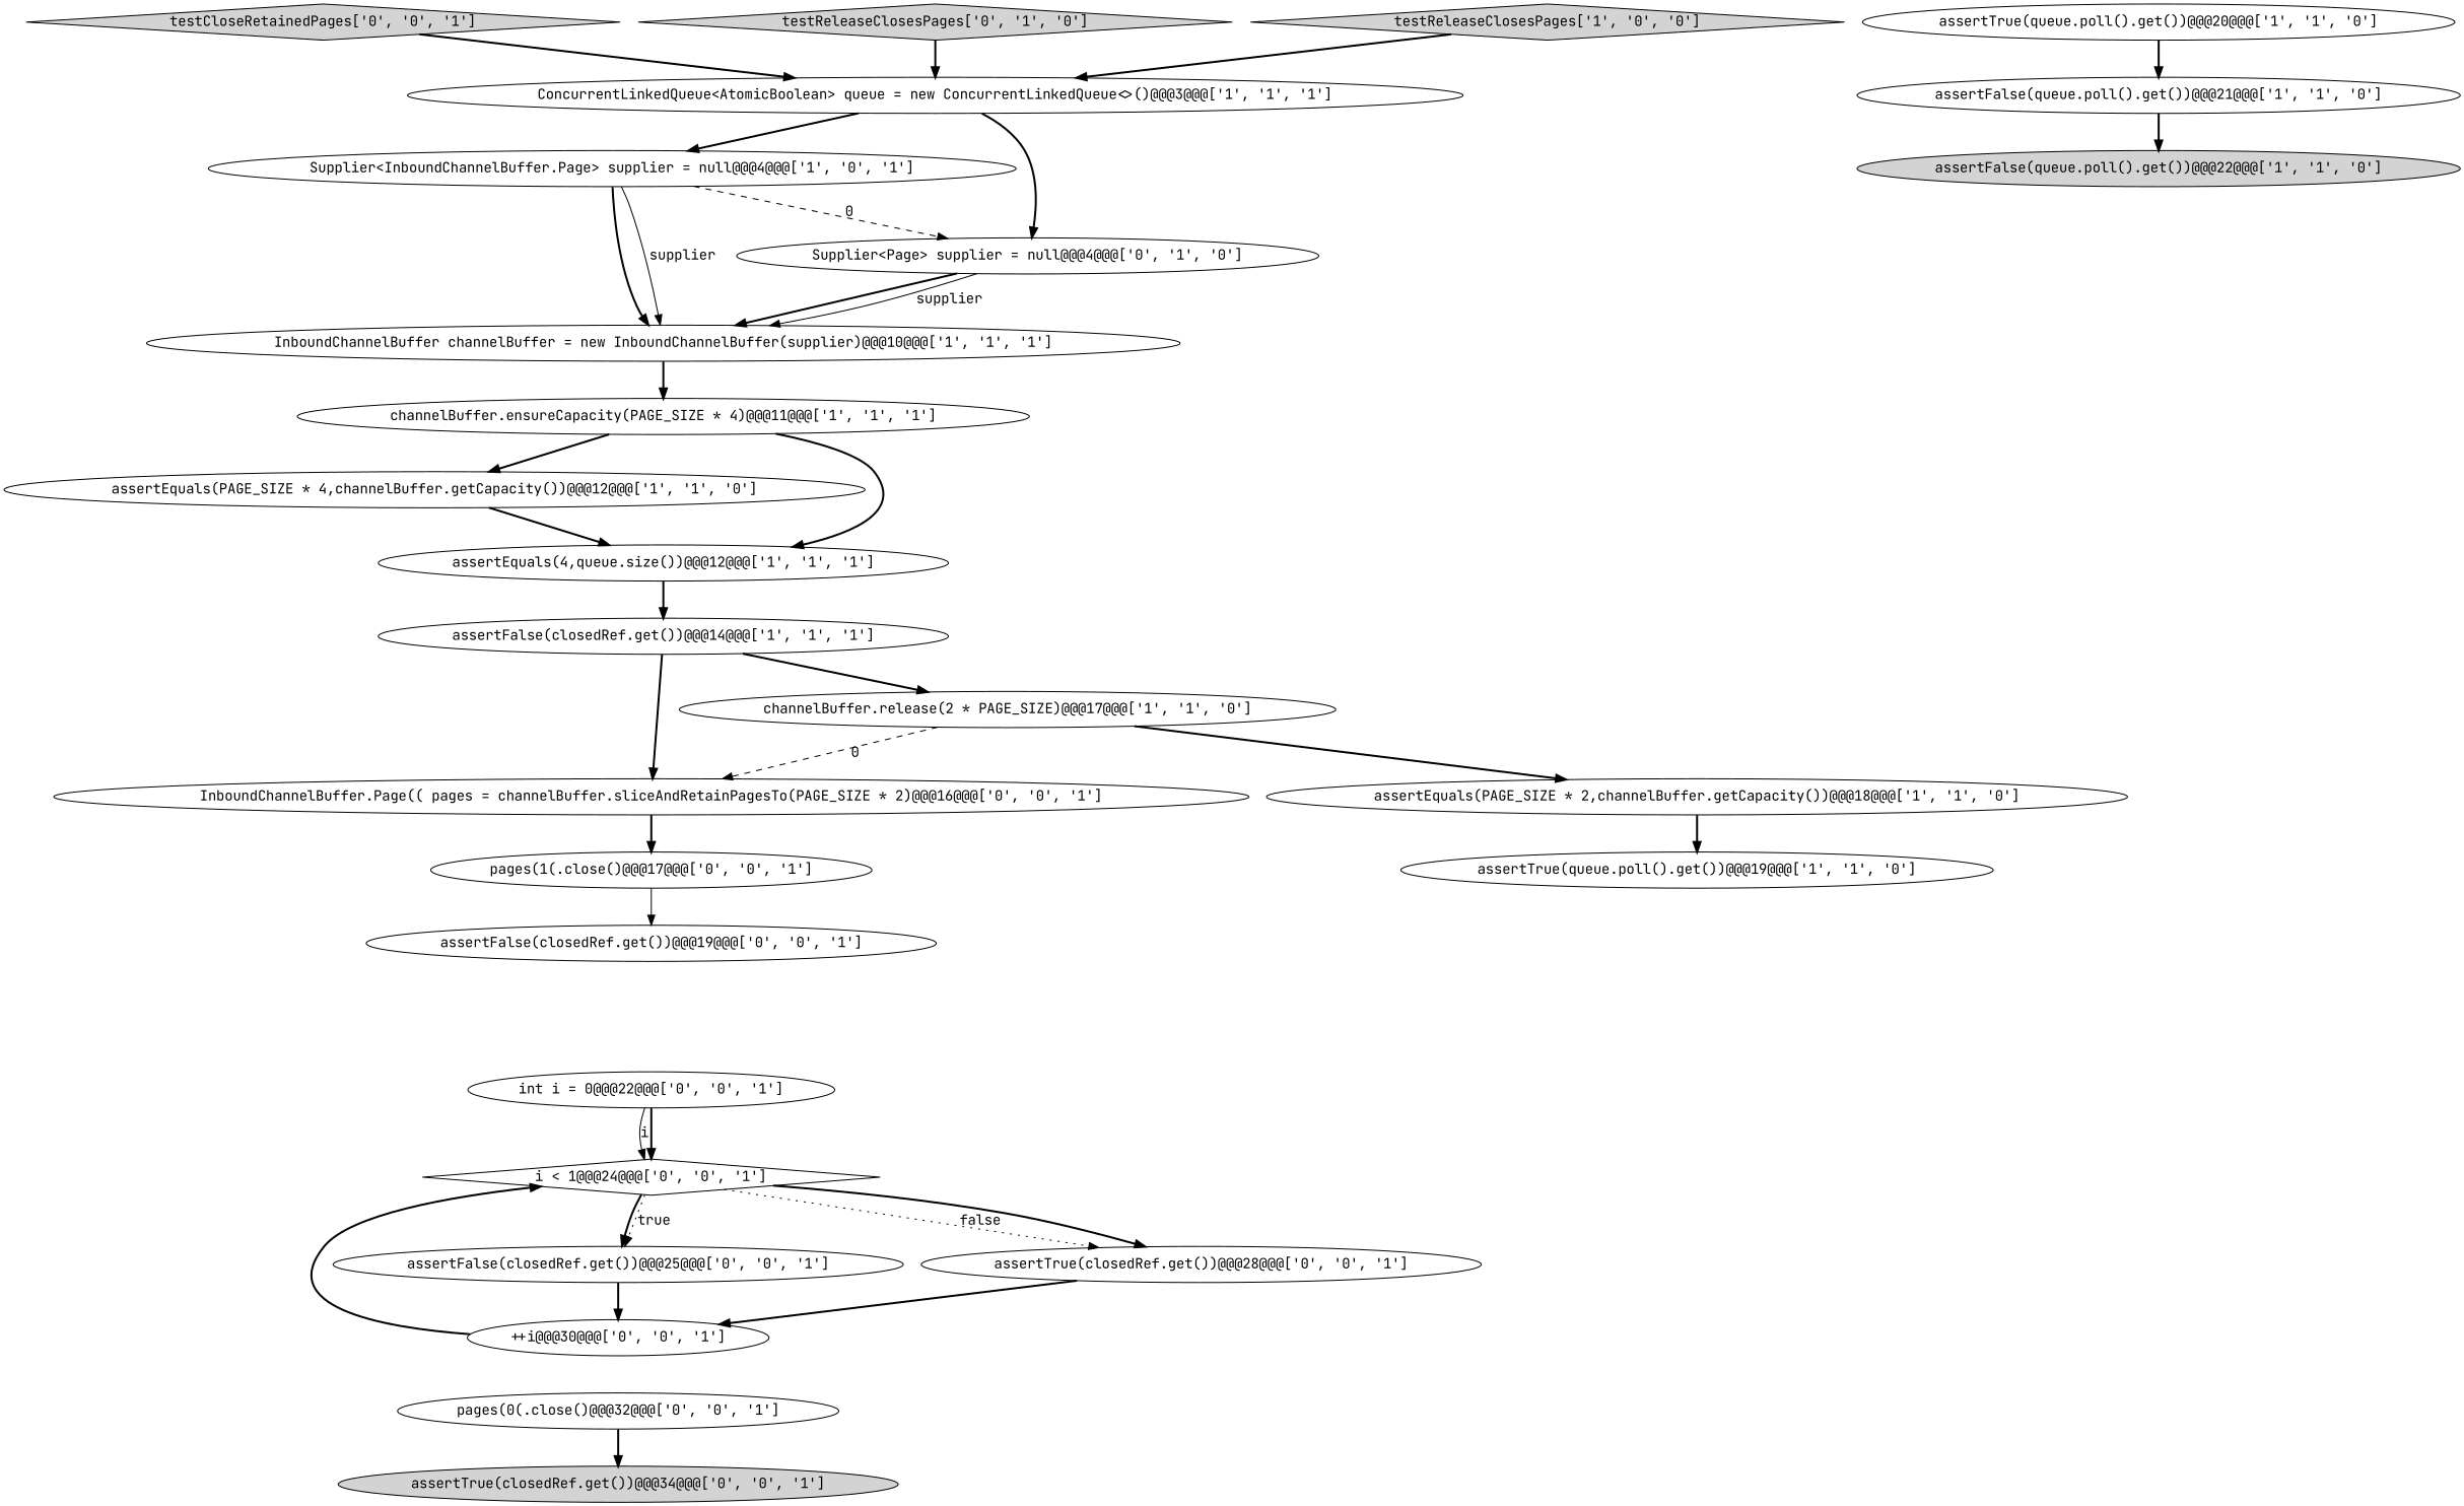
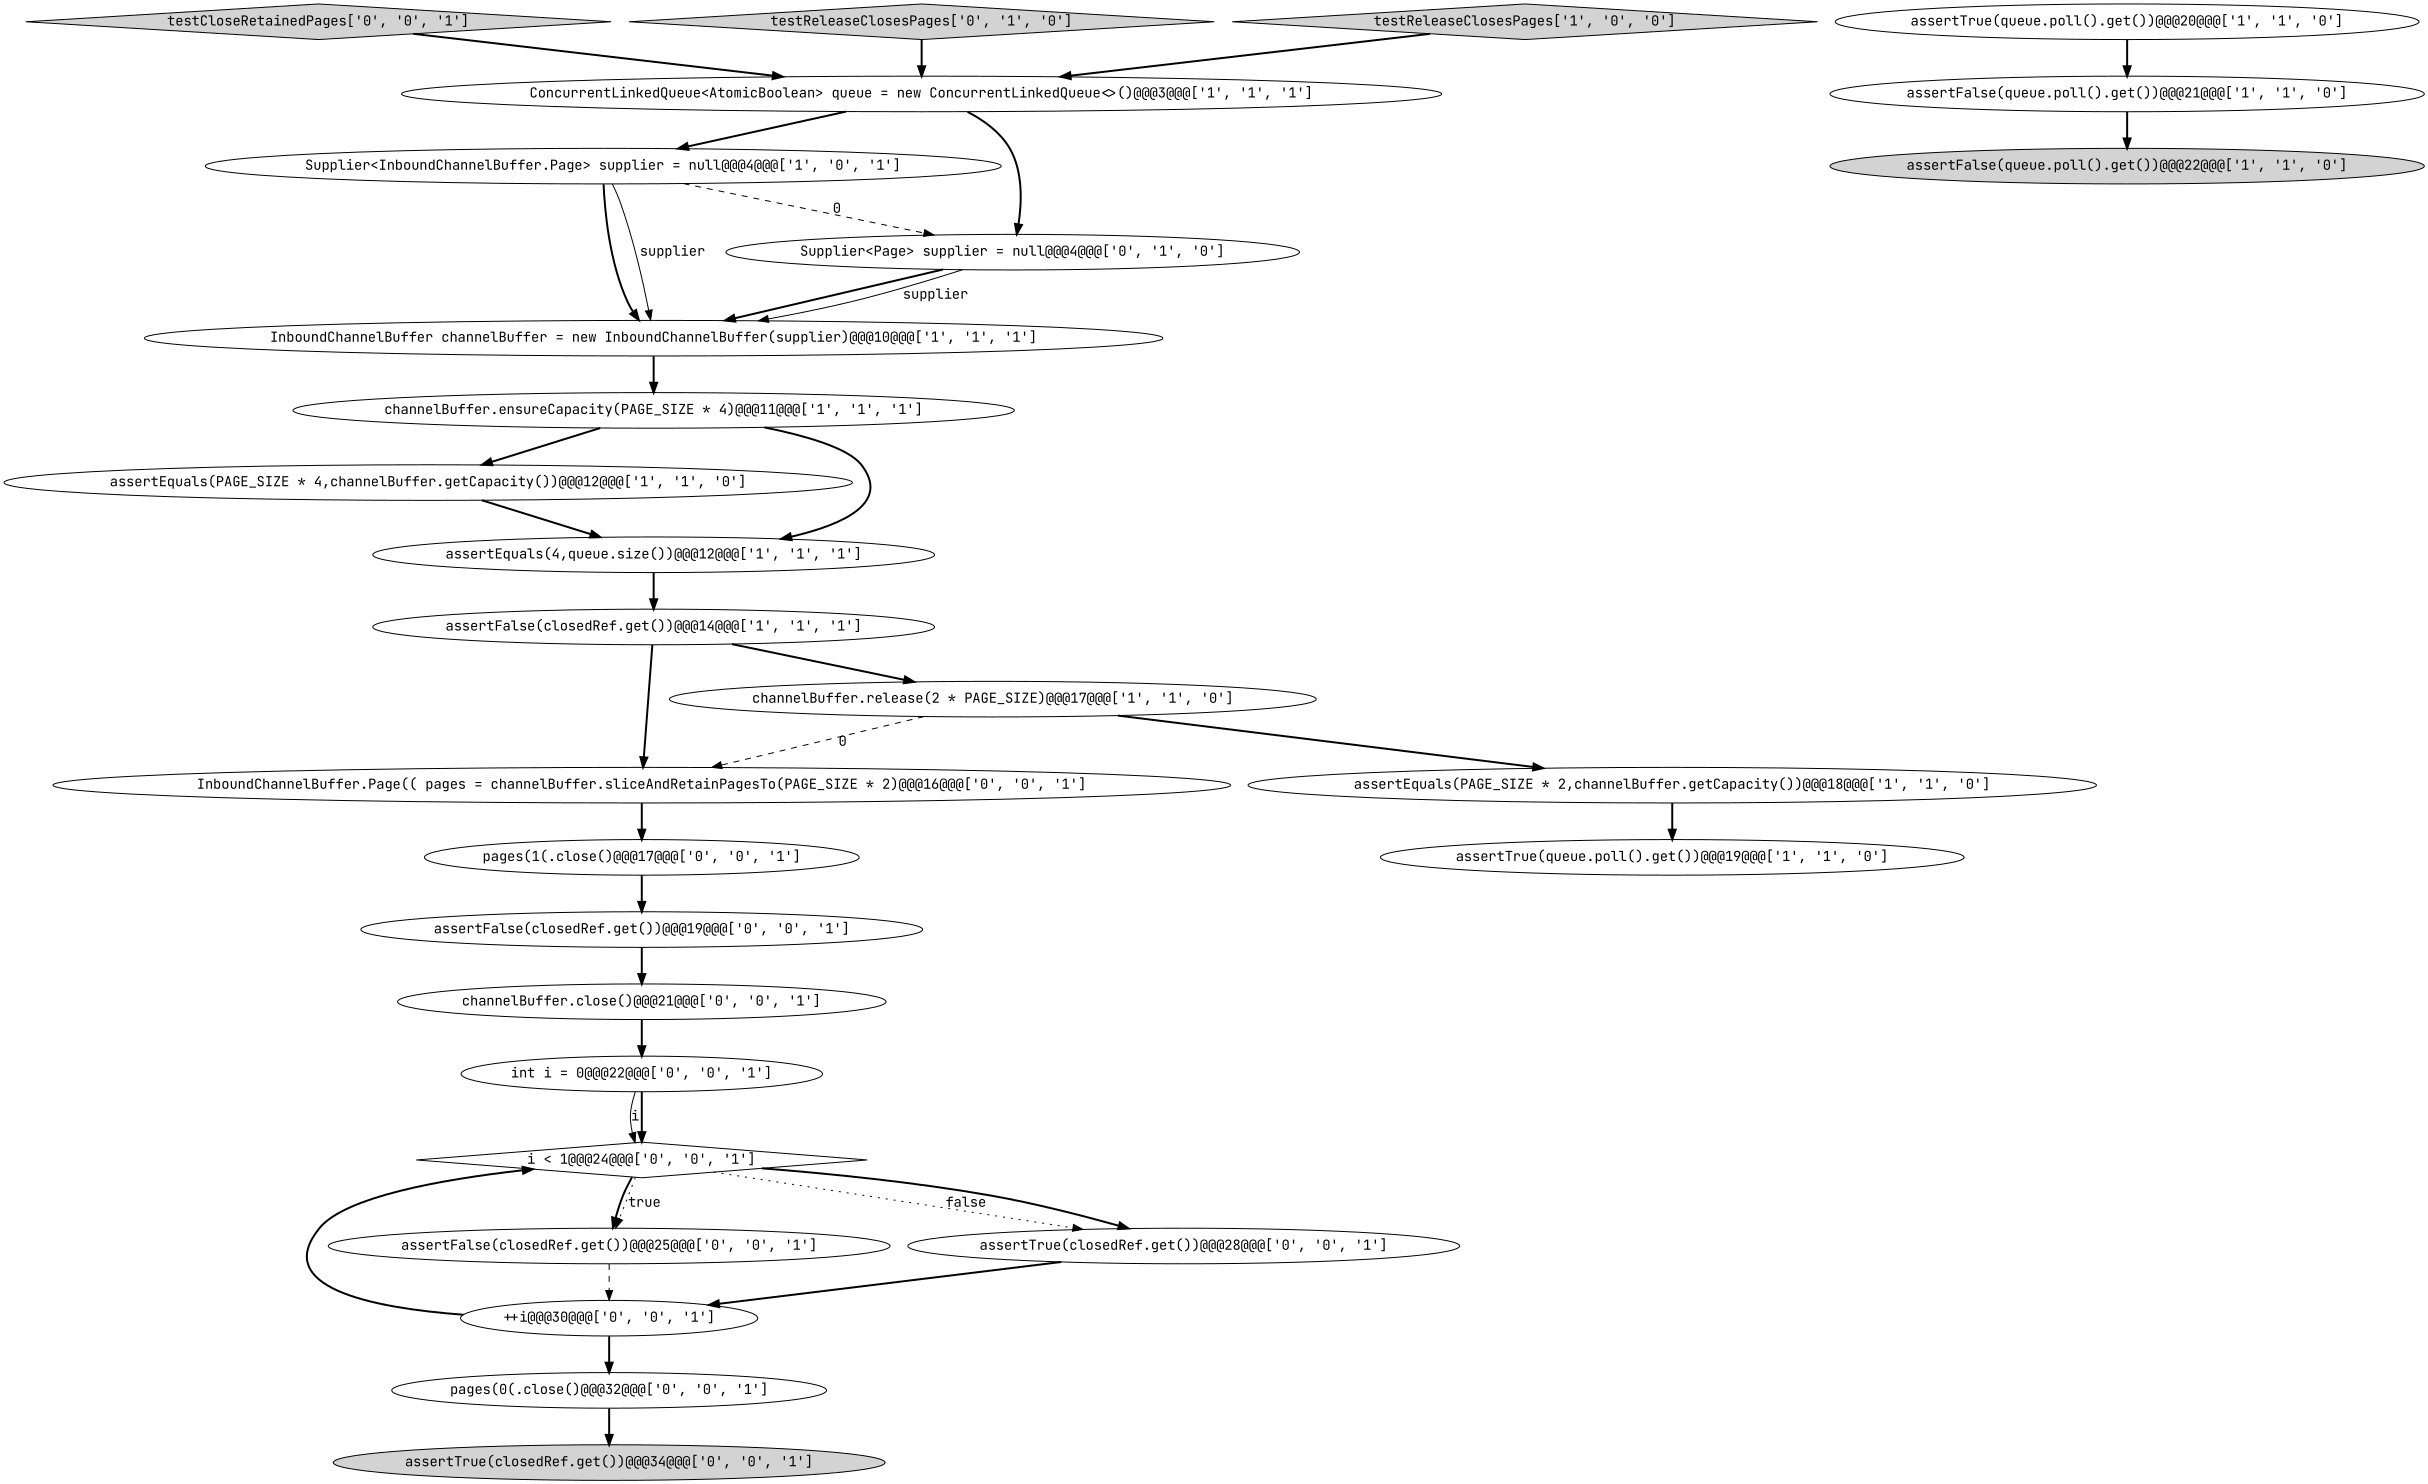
  digraph {
    fontname="JetBrains Mono"
    node [fillcolor=white fontname="JetBrains Mono" shape=ellipse style=filled]
    edge [fontname="JetBrains Mono" style=bold]
    n1 [label="Supplier<InboundChannelBuffer.Page> supplier = null@@@4@@@['1', '0', '1']"]
    n2 [label="InboundChannelBuffer channelBuffer = new InboundChannelBuffer(supplier)@@@10@@@['1', '1', '1']"]
    n3 [label="Supplier<Page> supplier = null@@@4@@@['0', '1', '0']"]
    n4 [label="channelBuffer.ensureCapacity(PAGE_SIZE * 4)@@@11@@@['1', '1', '1']"]
    n5 [label="InboundChannelBuffer.Page(( pages = channelBuffer.sliceAndRetainPagesTo(PAGE_SIZE * 2)@@@16@@@['0', '0', '1']"]
    n6 [label="pages(1(.close()@@@17@@@['0', '0', '1']"]
    n7 [label="assertFalse(closedRef.get())@@@19@@@['0', '0', '1']"]
    n8 [fillcolor=lightgray label="testCloseRetainedPages['0', '0', '1']" shape=diamond]
    n9 [label="ConcurrentLinkedQueue<AtomicBoolean> queue = new ConcurrentLinkedQueue<>()@@@3@@@['1', '1', '1']"]
    n10 [label="assertFalse(closedRef.get())@@@14@@@['1', '1', '1']"]
    n11 [label="channelBuffer.release(2 * PAGE_SIZE)@@@17@@@['1', '1', '0']"]
    n12 [label="assertEquals(PAGE_SIZE * 2,channelBuffer.getCapacity())@@@18@@@['1', '1', '0']"]
    n13 [label="assertFalse(queue.poll().get())@@@21@@@['1', '1', '0']"]
    n14 [fillcolor=lightgray label="assertFalse(queue.poll().get())@@@22@@@['1', '1', '0']"]
    n15 [label="assertEquals(PAGE_SIZE * 4,channelBuffer.getCapacity())@@@12@@@['1', '1', '0']"]
    n16 [label="assertEquals(4,queue.size())@@@12@@@['1', '1', '1']"]
    n17 [label="pages(0(.close()@@@32@@@['0', '0', '1']"]
    n18 [fillcolor=lightgray label="assertTrue(closedRef.get())@@@34@@@['0', '0', '1']"]
    n19 [label="assertFalse(closedRef.get())@@@25@@@['0', '0', '1']"]
    n20 [label="++i@@@30@@@['0', '0', '1']"]
    n21 [label="i < 1@@@24@@@['0', '0', '1']" shape=diamond]
    n22 [label="assertTrue(queue.poll().get())@@@19@@@['1', '1', '0']"]
    n23 [label="assertTrue(queue.poll().get())@@@20@@@['1', '1', '0']"]
    n24 [fillcolor=lightgray label="testReleaseClosesPages['0', '1', '0']" shape=diamond]
+   n25 [label="channelBuffer.close()@@@21@@@['0', '0', '1']"]
    n26 [label="int i = 0@@@22@@@['0', '0', '1']"]
    n27 [label="assertTrue(closedRef.get())@@@28@@@['0', '0', '1']"]
    n28 [fillcolor=lightgray label="testReleaseClosesPages['1', '0', '0']" shape=diamond]
    n1 -> n2
    n1 -> n2 [label=supplier style=solid]
    n1 -> n3 [label=0 style=dashed]
    n2 -> n4
    n3 -> n2
    n3 -> n2 [label=supplier style=solid]
    n4 -> n15
    n4 -> n16
    n5 -> n6
-   n6 -> n7 [style=solid]
+   n6 -> n7
+   n7 -> n25
    n8 -> n9
    n9 -> n1
    n9 -> n3
    n10 -> n5
    n10 -> n11
    n11 -> n5 [label=0 style=dashed]
    n11 -> n12
    n12 -> n22
    n13 -> n14
    n15 -> n16
    n16 -> n10
    n17 -> n18
-   n19 -> n20
+   n19 -> n20 [style=dashed]
+   n20 -> n17
    n20 -> n21
    n21 -> n19
    n21 -> n19 [label=true style=dotted]
    n21 -> n27 [label=false style=dotted]
    n21 -> n27
    n23 -> n13
    n24 -> n9
+   n25 -> n26
    n26 -> n21 [label=i style=solid]
    n26 -> n21
    n27 -> n20
    n28 -> n9
  }
